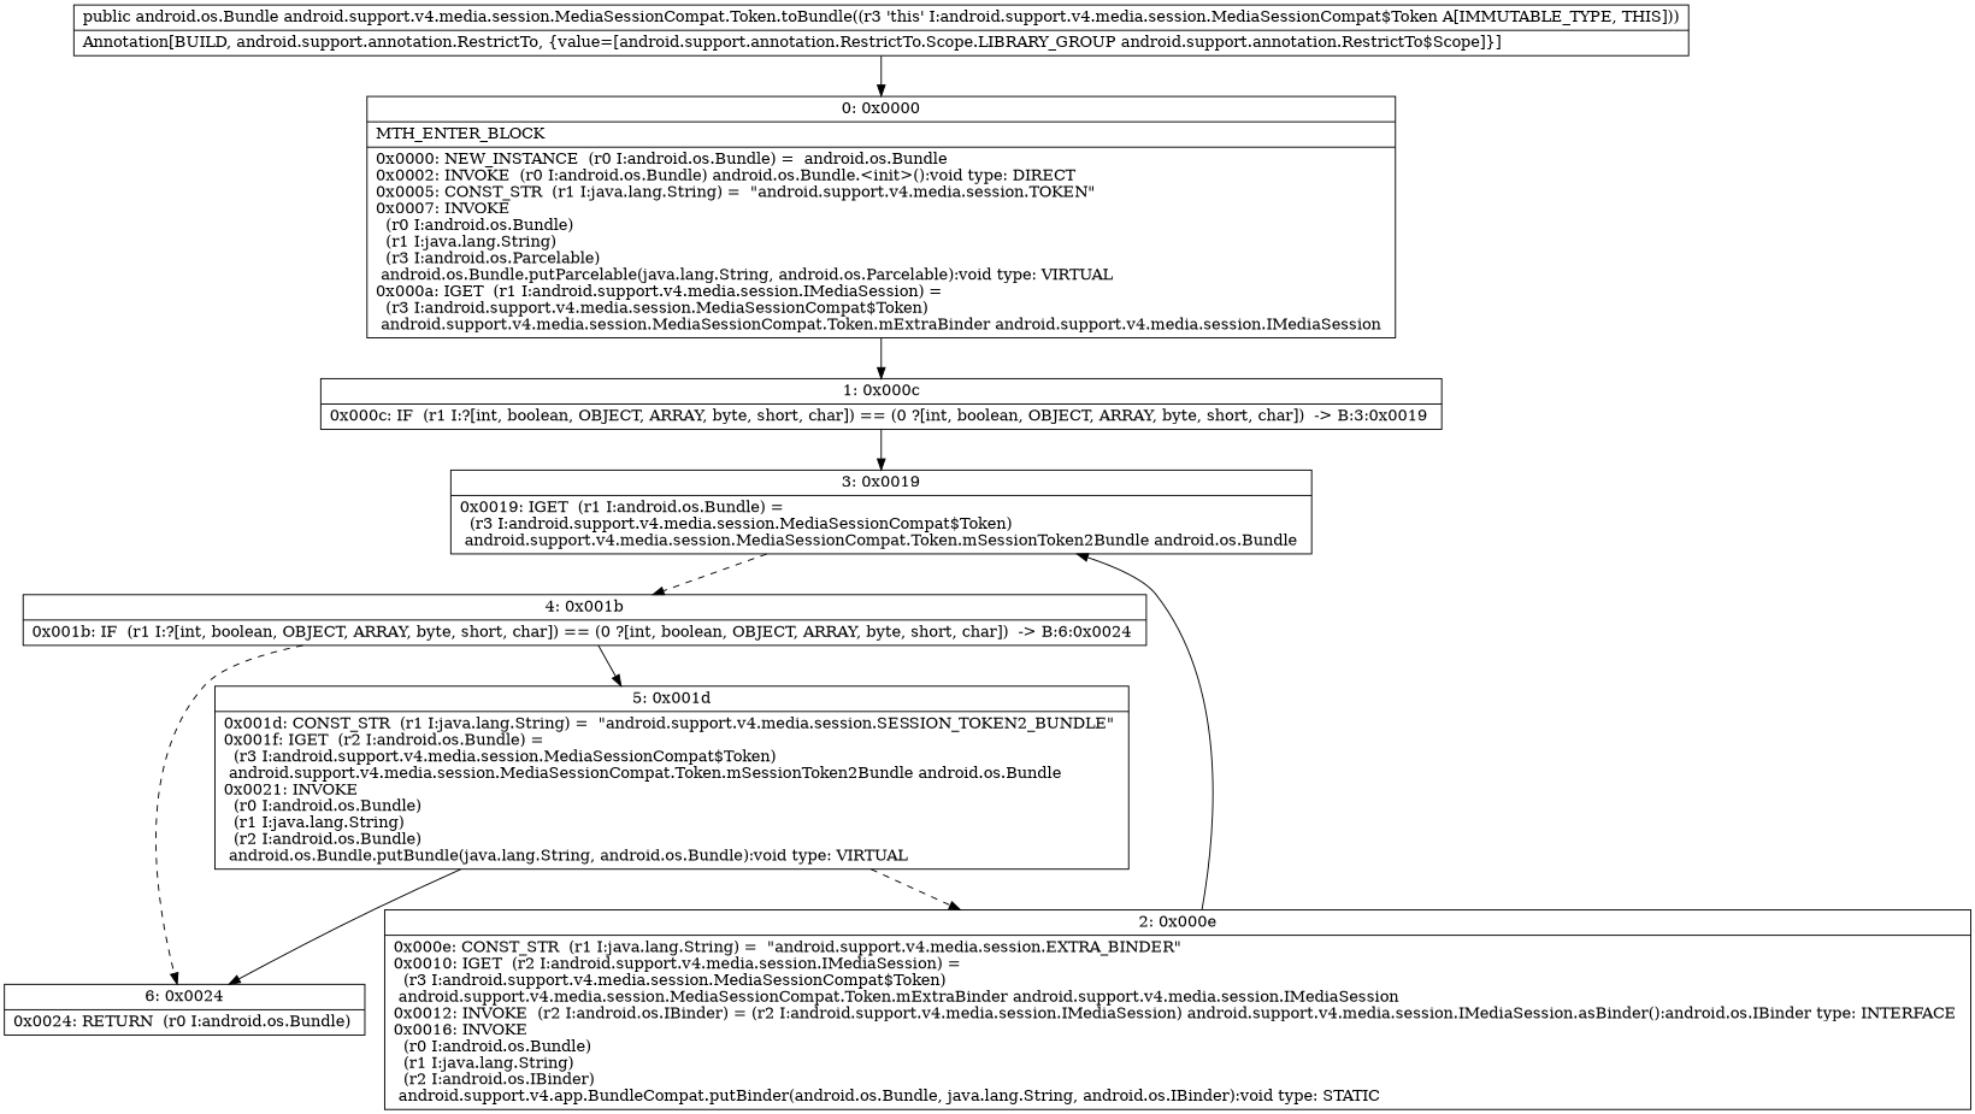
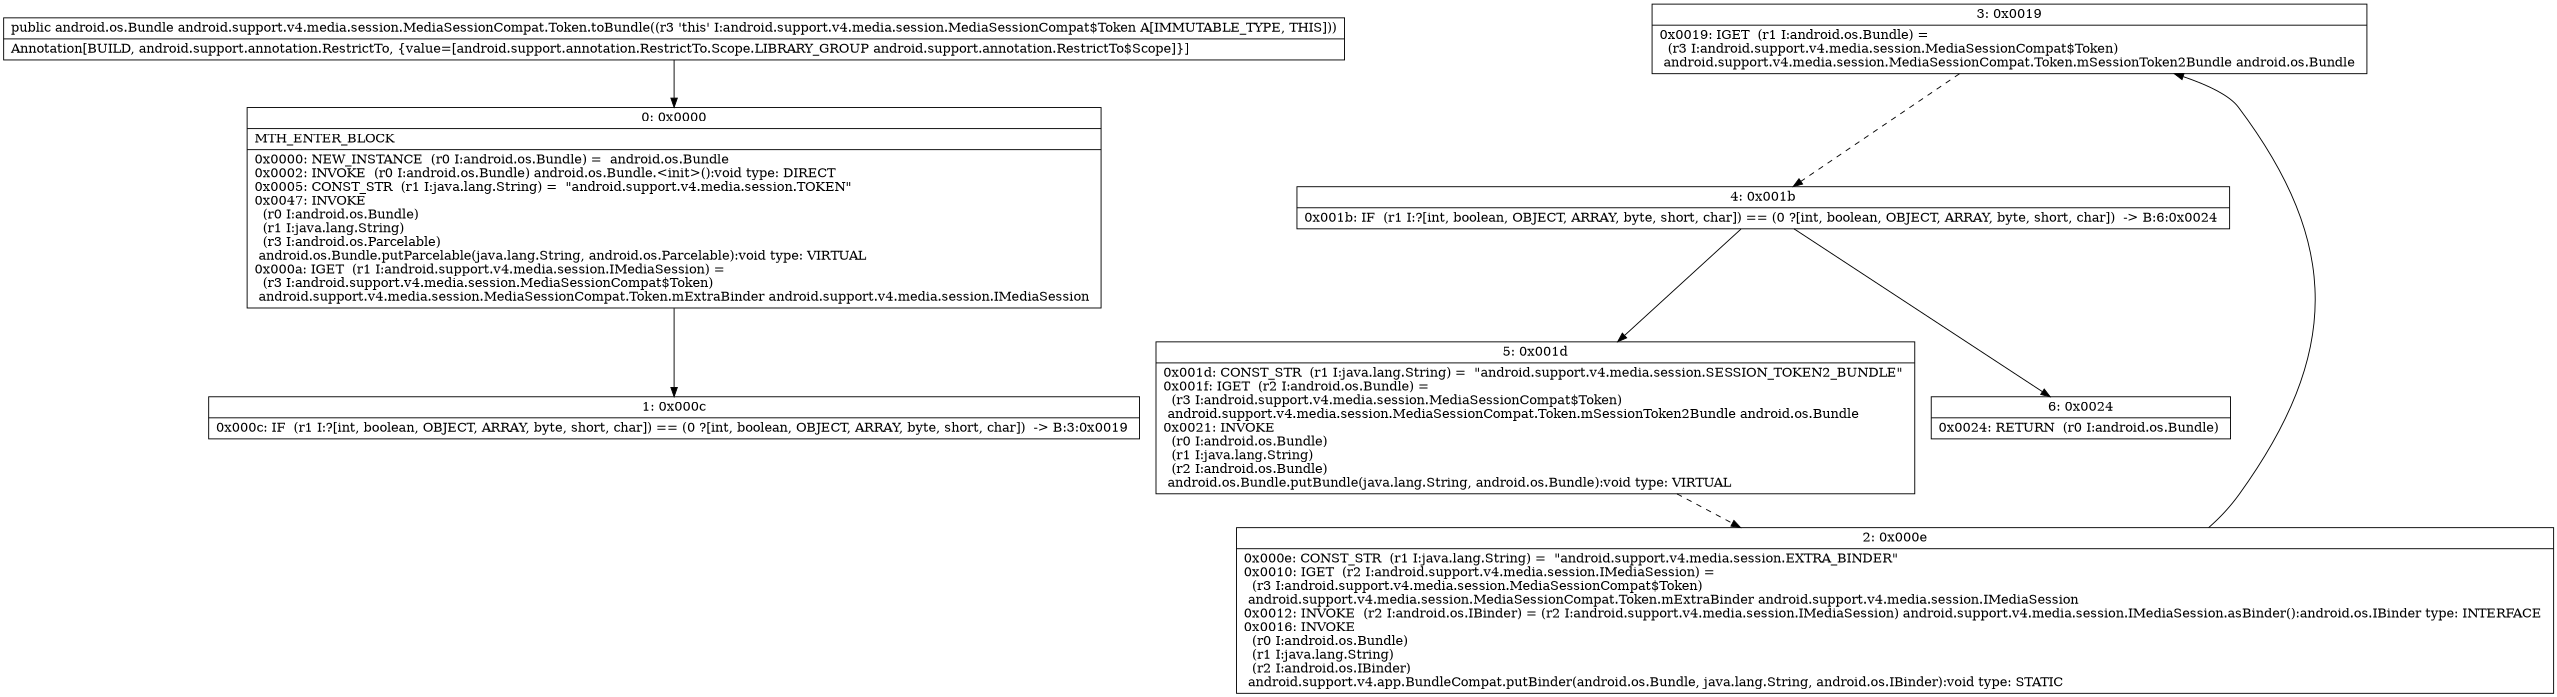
  digraph {
    fontname="DejaVu Serif"
    node [fontname="DejaVu Serif" shape=record]
    edge [fontname="DejaVu Serif"]
-   n1 [label="{0\:\ 0x0000|MTH_ENTER_BLOCK\l|0x0000: NEW_INSTANCE  (r0 I:android.os.Bundle) =  android.os.Bundle \l0x0002: INVOKE  (r0 I:android.os.Bundle) android.os.Bundle.\<init\>():void type: DIRECT \l0x0005: CONST_STR  (r1 I:java.lang.String) =  \"android.support.v4.media.session.TOKEN\" \l0x0007: INVOKE  \l  (r0 I:android.os.Bundle)\l  (r1 I:java.lang.String)\l  (r3 I:android.os.Parcelable)\l android.os.Bundle.putParcelable(java.lang.String, android.os.Parcelable):void type: VIRTUAL \l0x000a: IGET  (r1 I:android.support.v4.media.session.IMediaSession) = \l  (r3 I:android.support.v4.media.session.MediaSessionCompat$Token)\l android.support.v4.media.session.MediaSessionCompat.Token.mExtraBinder android.support.v4.media.session.IMediaSession \l}"]
+   n1 [label="{0\:\ 0x0000|MTH_ENTER_BLOCK\l|0x0000: NEW_INSTANCE  (r0 I:android.os.Bundle) =  android.os.Bundle \l0x0002: INVOKE  (r0 I:android.os.Bundle) android.os.Bundle.\<init\>():void type: DIRECT \l0x0005: CONST_STR  (r1 I:java.lang.String) =  \"android.support.v4.media.session.TOKEN\" \l0x0047: INVOKE  \l  (r0 I:android.os.Bundle)\l  (r1 I:java.lang.String)\l  (r3 I:android.os.Parcelable)\l android.os.Bundle.putParcelable(java.lang.String, android.os.Parcelable):void type: VIRTUAL \l0x000a: IGET  (r1 I:android.support.v4.media.session.IMediaSession) = \l  (r3 I:android.support.v4.media.session.MediaSessionCompat$Token)\l android.support.v4.media.session.MediaSessionCompat.Token.mExtraBinder android.support.v4.media.session.IMediaSession \l}"]
    n2 [label="{1\:\ 0x000c|0x000c: IF  (r1 I:?[int, boolean, OBJECT, ARRAY, byte, short, char]) == (0 ?[int, boolean, OBJECT, ARRAY, byte, short, char])  \-\> B:3:0x0019 \l}"]
    n3 [label="{3\:\ 0x0019|0x0019: IGET  (r1 I:android.os.Bundle) = \l  (r3 I:android.support.v4.media.session.MediaSessionCompat$Token)\l android.support.v4.media.session.MediaSessionCompat.Token.mSessionToken2Bundle android.os.Bundle \l}"]
    n4 [label="{2\:\ 0x000e|0x000e: CONST_STR  (r1 I:java.lang.String) =  \"android.support.v4.media.session.EXTRA_BINDER\" \l0x0010: IGET  (r2 I:android.support.v4.media.session.IMediaSession) = \l  (r3 I:android.support.v4.media.session.MediaSessionCompat$Token)\l android.support.v4.media.session.MediaSessionCompat.Token.mExtraBinder android.support.v4.media.session.IMediaSession \l0x0012: INVOKE  (r2 I:android.os.IBinder) = (r2 I:android.support.v4.media.session.IMediaSession) android.support.v4.media.session.IMediaSession.asBinder():android.os.IBinder type: INTERFACE \l0x0016: INVOKE  \l  (r0 I:android.os.Bundle)\l  (r1 I:java.lang.String)\l  (r2 I:android.os.IBinder)\l android.support.v4.app.BundleCompat.putBinder(android.os.Bundle, java.lang.String, android.os.IBinder):void type: STATIC \l}"]
    n5 [label="{4\:\ 0x001b|0x001b: IF  (r1 I:?[int, boolean, OBJECT, ARRAY, byte, short, char]) == (0 ?[int, boolean, OBJECT, ARRAY, byte, short, char])  \-\> B:6:0x0024 \l}"]
    n6 [label="{5\:\ 0x001d|0x001d: CONST_STR  (r1 I:java.lang.String) =  \"android.support.v4.media.session.SESSION_TOKEN2_BUNDLE\" \l0x001f: IGET  (r2 I:android.os.Bundle) = \l  (r3 I:android.support.v4.media.session.MediaSessionCompat$Token)\l android.support.v4.media.session.MediaSessionCompat.Token.mSessionToken2Bundle android.os.Bundle \l0x0021: INVOKE  \l  (r0 I:android.os.Bundle)\l  (r1 I:java.lang.String)\l  (r2 I:android.os.Bundle)\l android.os.Bundle.putBundle(java.lang.String, android.os.Bundle):void type: VIRTUAL \l}"]
    n7 [label="{6\:\ 0x0024|0x0024: RETURN  (r0 I:android.os.Bundle) \l}"]
    n8 [label="{public android.os.Bundle android.support.v4.media.session.MediaSessionCompat.Token.toBundle((r3 'this' I:android.support.v4.media.session.MediaSessionCompat$Token A[IMMUTABLE_TYPE, THIS]))  | Annotation[BUILD, android.support.annotation.RestrictTo, \{value=[android.support.annotation.RestrictTo.Scope.LIBRARY_GROUP android.support.annotation.RestrictTo$Scope]\}]\l}"]
    n1 -> n2
-   n2 -> n3
    n3 -> n5 [style=dashed]
    n4 -> n3
    n5 -> n6 [style=solid]
-   n5 -> n7 [style=dashed]
+   n5 -> n7
    n6 -> n4 [style=dashed]
-   n6 -> n7
    n8 -> n1
  }
